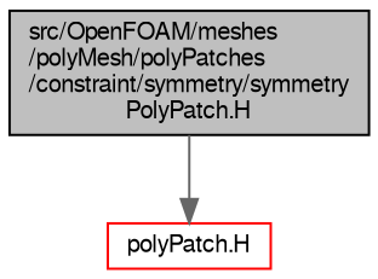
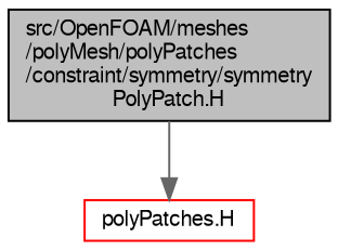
  digraph {
    node [fontname=FreeSans fontsize=10 shape=record]
    n1 [color=black fillcolor=grey75 fontcolor=black height=0.2 label="src/OpenFOAM/meshes\l/polyMesh/polyPatches\l/constraint/symmetry/symmetry\lPolyPatch.H" style=filled width=0.4]
-   n2 [color=red height=0.2 label="polyPatch.H" width=0.4]
+   n2 [color=red height=0.2 label="polyPatches.H" width=0.4]
    n1 -> n2 [color=gray40 fontname=FreeSans fontsize=10 labelfontname=FreeSans labelfontsize=10 style=solid]
  }
